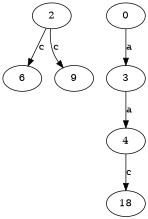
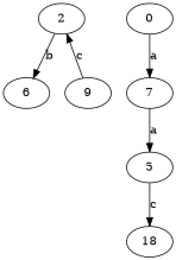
  strict digraph {
    2
    6
    9
    0
-   3
-   4
+   3 [label=7]
+   4 [label=5]
    n7 [label=18]
-   2 -> 6 [label=c]
-   2 -> 9 [label=c]
+   2 -> 6 [label=b]
+   9 -> 2 [label=c]
    0 -> 3 [label=a]
    3 -> 4 [label=a]
    4 -> n7 [label=c]
  }
